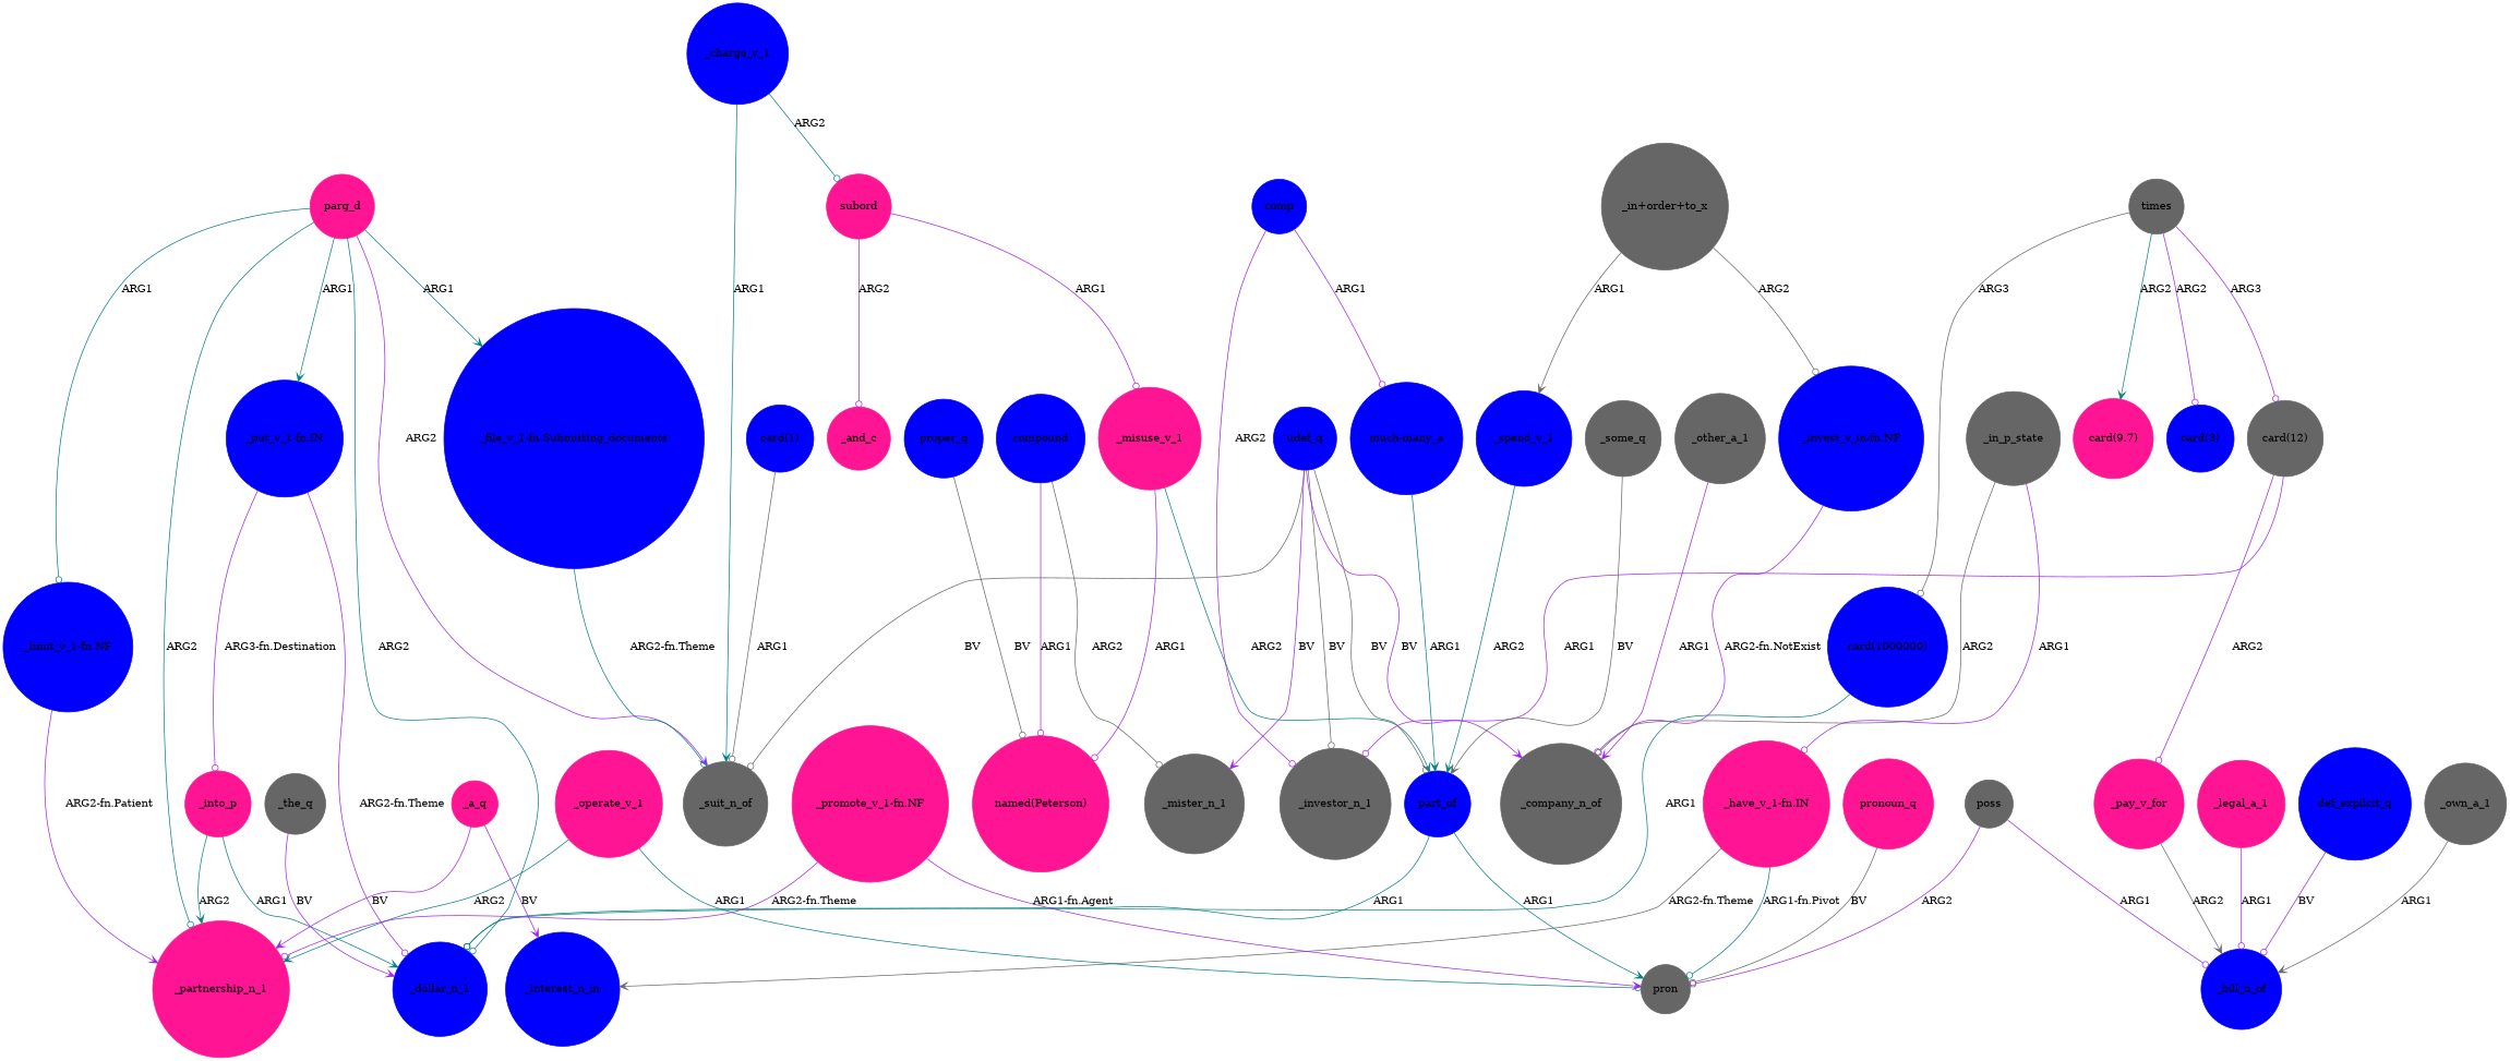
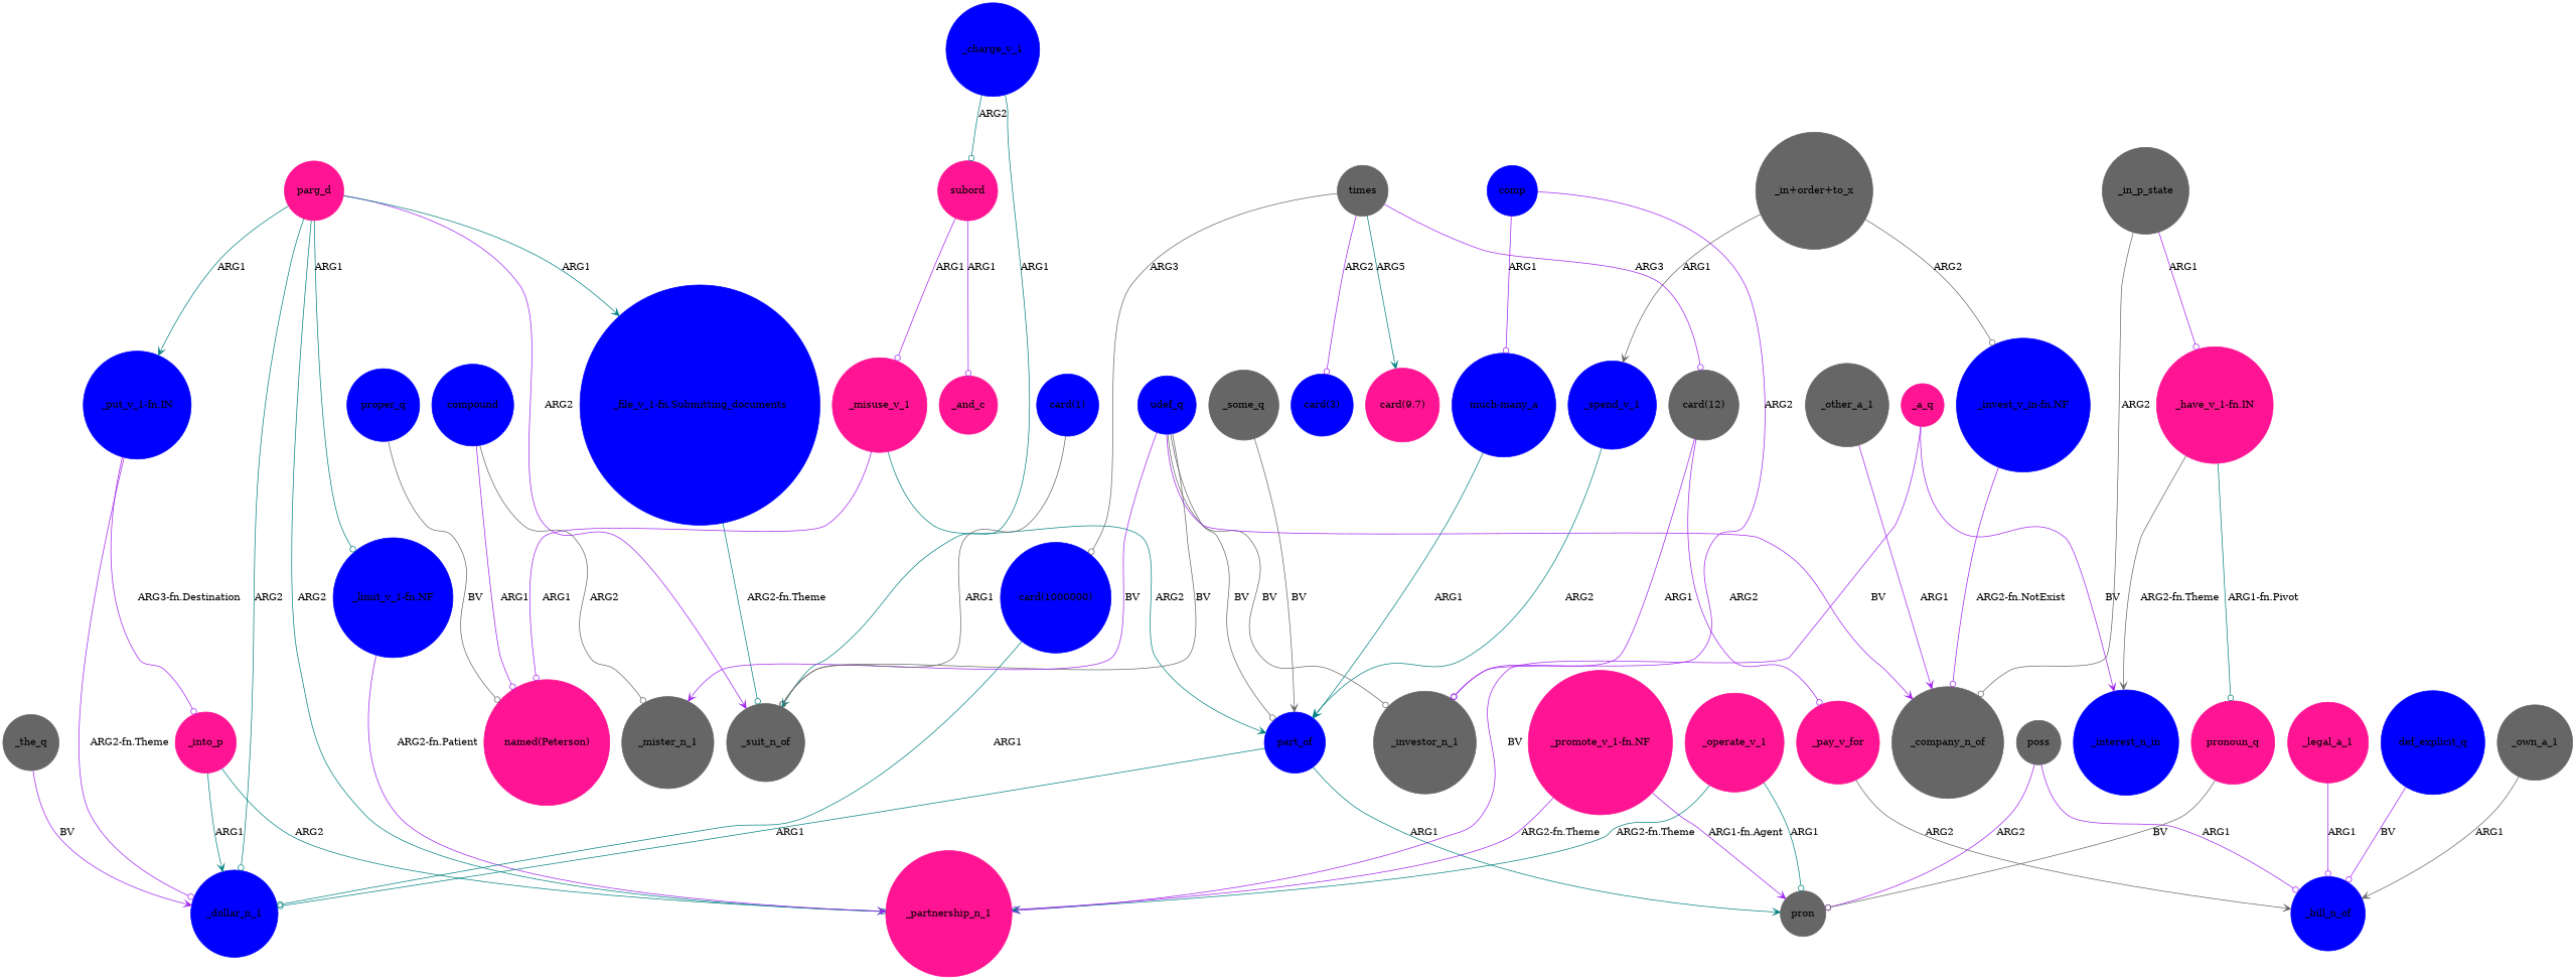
  digraph {
    node [color=blue shape=circle style=filled]
    edge [arrowhead=odot color=purple]
    _into_p [color=deeppink]
    "_put_v_1-fn.IN"
    _dollar_n_1
    _partnership_n_1 [color=deeppink]
    parg_d [color=deeppink]
    _suit_n_of [color=gray40]
    "_file_v_1-fn.Submitting_documents"
    "_limit_v_1-fn.NF"
    part_of
    pron [color=gray40]
    "card(1000000)"
    _charge_v_1
    subord [color=deeppink]
    _misuse_v_1 [color=deeppink]
    _and_c [color=deeppink]
    _spend_v_1
    _a_q [color=deeppink]
    _interest_n_in
    _investor_n_1 [color=gray40]
    comp
    "much-many_a"
    udef_q
    _mister_n_1 [color=gray40]
    _company_n_of [color=gray40]
    poss [color=gray40]
    _bill_n_of
    "card(1)"
    "_in+order+to_x" [color=gray40]
    "_invest_v_in-fn.NF"
    _pay_v_for [color=deeppink]
    compound
    "named(Peterson)" [color=deeppink]
    proper_q
    _in_p_state [color=gray40]
    "_have_v_1-fn.IN" [color=deeppink]
    _operate_v_1 [color=deeppink]
    _the_q [color=gray40]
    times [color=gray40]
    "card(9.7)" [color=deeppink]
    "card(12)" [color=gray40]
    "card(3)"
    _some_q [color=gray40]
    pronoun_q [color=deeppink]
    _legal_a_1 [color=deeppink]
    "_promote_v_1-fn.NF" [color=deeppink]
    def_explicit_q
    _other_a_1 [color=gray40]
    _own_a_1 [color=gray40]
    _into_p -> _dollar_n_1 [arrowhead=vee color=teal label=ARG1]
    _into_p -> _partnership_n_1 [arrowhead=vee color=teal label=ARG2]
    "_put_v_1-fn.IN" -> _into_p [label="ARG3-fn.Destination"]
    "_put_v_1-fn.IN" -> _dollar_n_1 [label="ARG2-fn.Theme"]
    parg_d -> "_put_v_1-fn.IN" [arrowhead=vee color=teal label=ARG1]
    parg_d -> _dollar_n_1 [color=teal label=ARG2]
    parg_d -> _partnership_n_1 [color=teal label=ARG2]
    parg_d -> _suit_n_of [arrowhead=vee label=ARG2]
    parg_d -> "_file_v_1-fn.Submitting_documents" [arrowhead=vee color=teal label=ARG1]
    parg_d -> "_limit_v_1-fn.NF" [color=teal label=ARG1]
    "_file_v_1-fn.Submitting_documents" -> _suit_n_of [color=teal label="ARG2-fn.Theme"]
    "_limit_v_1-fn.NF" -> _partnership_n_1 [arrowhead=vee label="ARG2-fn.Patient"]
    part_of -> _dollar_n_1 [color=teal label=ARG1]
    part_of -> pron [arrowhead=vee color=teal label=ARG1]
    "card(1000000)" -> _dollar_n_1 [color=teal label=ARG1]
    _charge_v_1 -> _suit_n_of [arrowhead=vee color=teal label=ARG1]
    _charge_v_1 -> subord [color=teal label=ARG2]
    subord -> _misuse_v_1 [label=ARG1]
-   subord -> _and_c [label=ARG2]
+   subord -> _and_c [label=ARG1]
    _misuse_v_1 -> part_of [arrowhead=vee color=teal label=ARG2]
    _misuse_v_1 -> "named(Peterson)" [label=ARG1]
    _spend_v_1 -> part_of [arrowhead=vee color=teal label=ARG2]
    _a_q -> _partnership_n_1 [arrowhead=vee label=BV]
    _a_q -> _interest_n_in [arrowhead=vee label=BV]
    comp -> _investor_n_1 [label=ARG2]
    comp -> "much-many_a" [label=ARG1]
    "much-many_a" -> part_of [arrowhead=vee color=teal label=ARG1]
    udef_q -> _suit_n_of [color=gray40 label=BV]
    udef_q -> part_of [color=gray40 label=BV]
    udef_q -> _investor_n_1 [color=gray40 label=BV]
    udef_q -> _mister_n_1 [arrowhead=vee label=BV]
    udef_q -> _company_n_of [arrowhead=vee label=BV]
    poss -> pron [label=ARG2]
    poss -> _bill_n_of [label=ARG1]
    "card(1)" -> _suit_n_of [color=gray40 label=ARG1]
    "_in+order+to_x" -> _spend_v_1 [arrowhead=vee color=gray40 label=ARG1]
    "_in+order+to_x" -> "_invest_v_in-fn.NF" [color=gray40 label=ARG2]
    "_invest_v_in-fn.NF" -> _company_n_of [label="ARG2-fn.NotExist"]
    _pay_v_for -> _bill_n_of [arrowhead=vee color=gray40 label=ARG2]
    compound -> _mister_n_1 [color=gray40 label=ARG2]
    compound -> "named(Peterson)" [label=ARG1]
    proper_q -> "named(Peterson)" [color=gray40 label=BV]
    _in_p_state -> _company_n_of [color=gray40 label=ARG2]
    _in_p_state -> "_have_v_1-fn.IN" [label=ARG1]
-   "_have_v_1-fn.IN" -> pron [color=teal label="ARG1-fn.Pivot"]
+   "_have_v_1-fn.IN" -> pronoun_q [color=teal label="ARG1-fn.Pivot"]
    "_have_v_1-fn.IN" -> _interest_n_in [arrowhead=vee color=gray40 label="ARG2-fn.Theme"]
-   _operate_v_1 -> _partnership_n_1 [arrowhead=vee color=teal label=ARG2]
+   _operate_v_1 -> _partnership_n_1 [arrowhead=vee color=teal label="ARG2-fn.Theme"]
    _operate_v_1 -> pron [color=teal label=ARG1]
    _the_q -> _dollar_n_1 [arrowhead=vee label=BV]
    times -> "card(1000000)" [color=gray40 label=ARG3]
-   times -> "card(9.7)" [arrowhead=vee color=teal label=ARG2]
+   times -> "card(9.7)" [arrowhead=vee color=teal label=ARG5]
    times -> "card(12)" [label=ARG3]
    times -> "card(3)" [label=ARG2]
    "card(12)" -> _investor_n_1 [label=ARG1]
    "card(12)" -> _pay_v_for [label=ARG2]
    _some_q -> part_of [arrowhead=vee color=gray40 label=BV]
    pronoun_q -> pron [color=gray40 label=BV]
    _legal_a_1 -> _bill_n_of [label=ARG1]
    "_promote_v_1-fn.NF" -> _partnership_n_1 [label="ARG2-fn.Theme"]
    "_promote_v_1-fn.NF" -> pron [arrowhead=vee label="ARG1-fn.Agent"]
    def_explicit_q -> _bill_n_of [label=BV]
    _other_a_1 -> _company_n_of [arrowhead=vee label=ARG1]
    _own_a_1 -> _bill_n_of [arrowhead=vee color=gray40 label=ARG1]
  }
